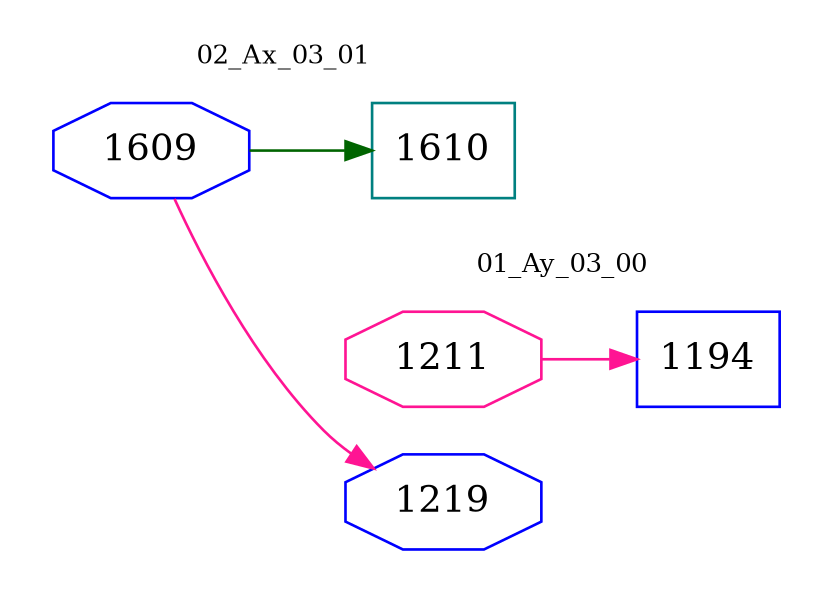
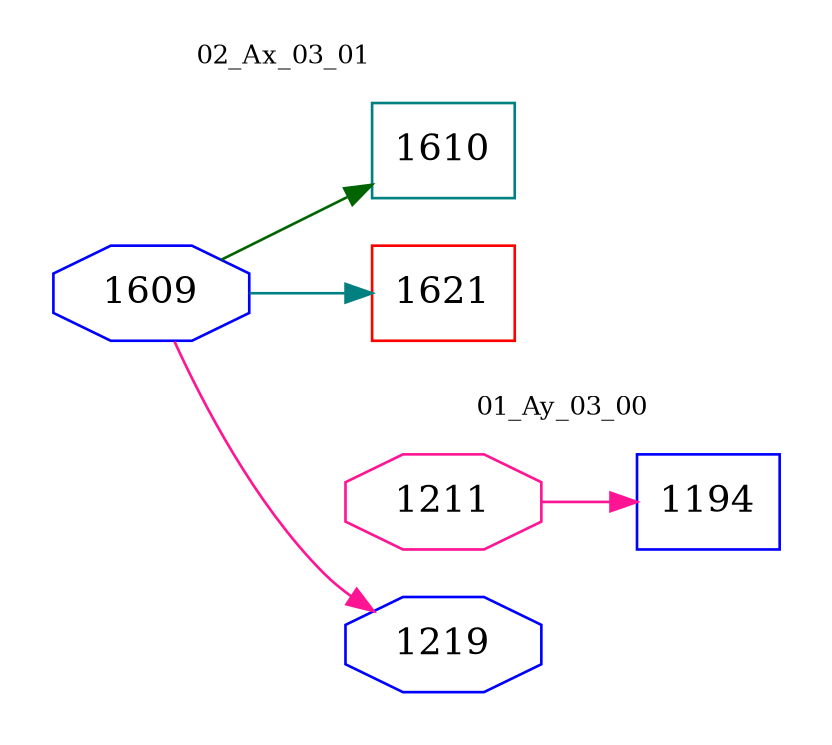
  digraph {
    rankdir=LR
    node [color=blue shape=octagon]
    edge [color=deeppink]
    n1 [label=1609]
+   n2 [color=red label=1621 shape=box]
    n3 [color=teal label=1610 shape=box]
    n4 [color=deeppink label=1211]
    n5 [label=1194 shape=box]
    n6 [label=1219]
    subgraph cluster_1 {
      color=white
      fontsize=10
      label="02_Ax_03_01"
      n1
+     n2
      n3
    }
    subgraph cluster_2 {
      color=white
      fontsize=10
      label="01_Ay_03_00"
      n4
      n5
      n6
    }
+   n1 -> n2 [color=teal]
    n1 -> n3 [color=darkgreen]
    n1 -> n6
    n4 -> n5
  }
